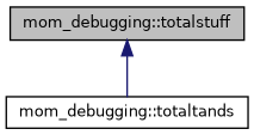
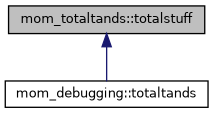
  digraph {
    rankdir=TB
    node [color=black fontname=Helvetica fontsize=10 shape=record style=filled]
-   n1 [fillcolor=grey75 fontcolor=black height=0.2 label="mom_debugging::totalstuff" width=0.4]
+   n1 [fillcolor=grey75 fontcolor=black height=0.2 label="mom_totaltands::totalstuff" width=0.4]
    n2 [fillcolor=white height=0.2 label="mom_debugging::totaltands" width=0.4]
    n1 -> n2 [color=midnightblue dir=back fontname=Helvetica fontsize=10 labelfontname=Helvetica labelfontsize=10 style=solid]
  }
